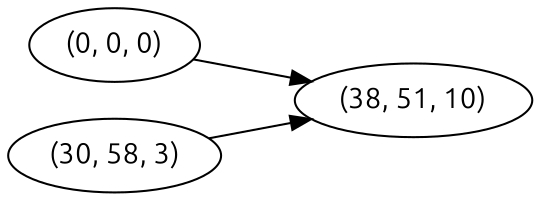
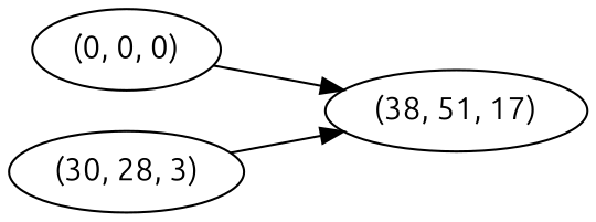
  digraph {
    fontname=Ubuntu
    rankdir=LR
    node [fontname=Ubuntu]
    edge [fontname=Ubuntu]
    "(0, 0, 0)"
-   "(38, 51, 10)"
-   "(30, 58, 3)"
+   "(38, 51, 10)" [label="(38, 51, 17)"]
+   "(30, 58, 3)" [label="(30, 28, 3)"]
    "(0, 0, 0)" -> "(38, 51, 10)"
    "(30, 58, 3)" -> "(38, 51, 10)"
  }
